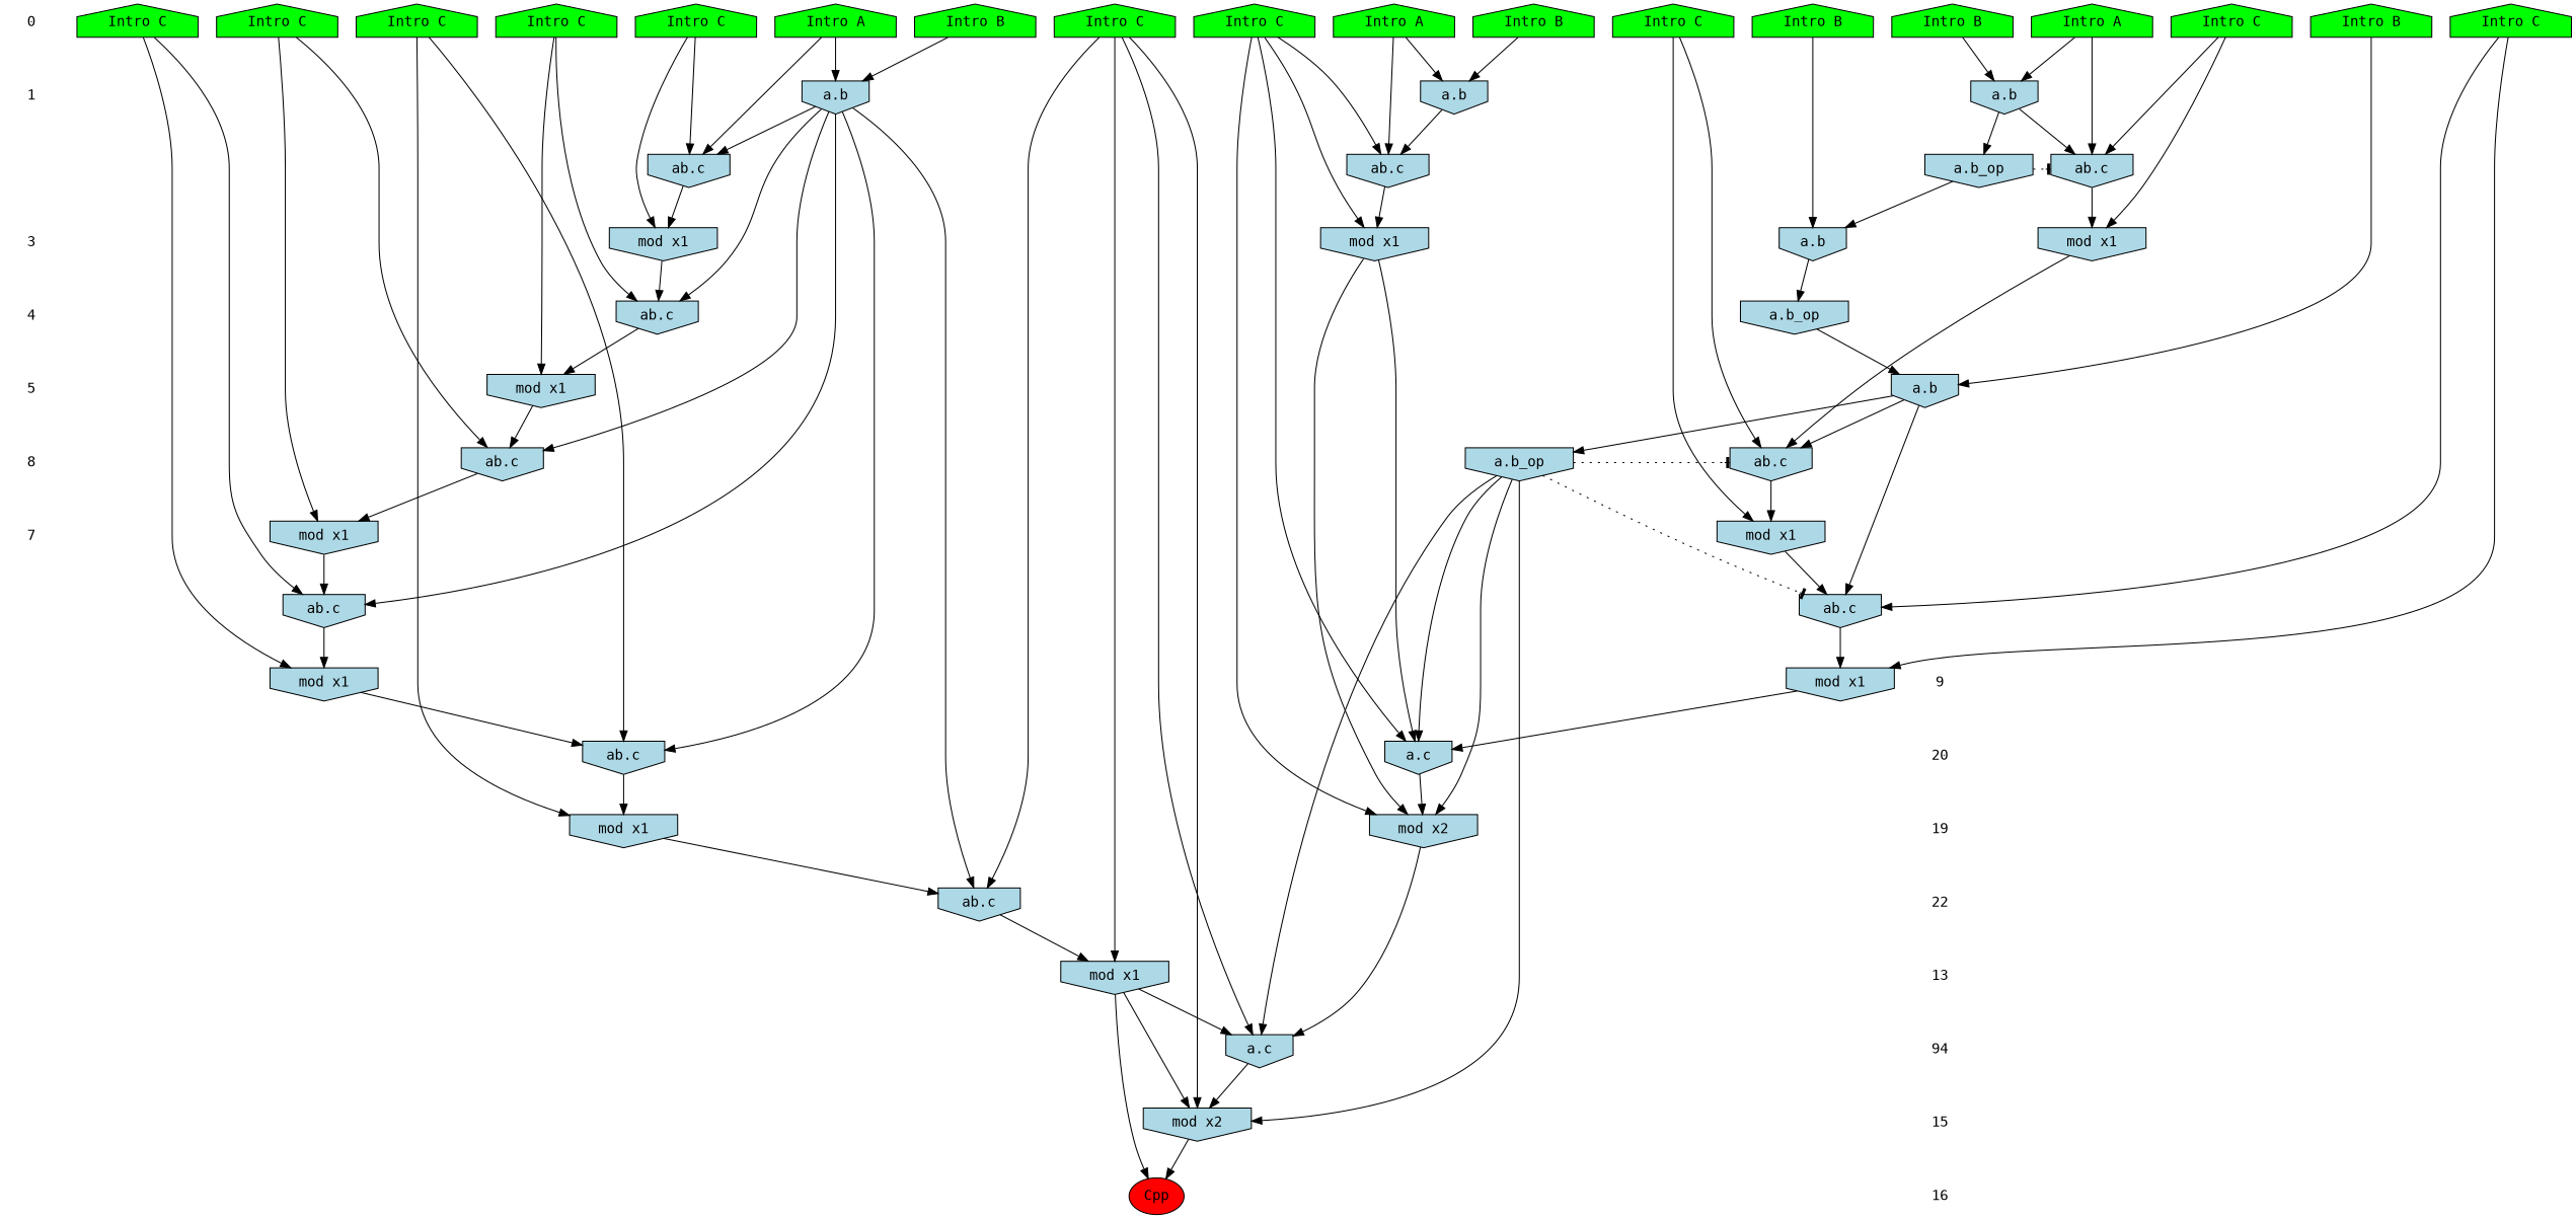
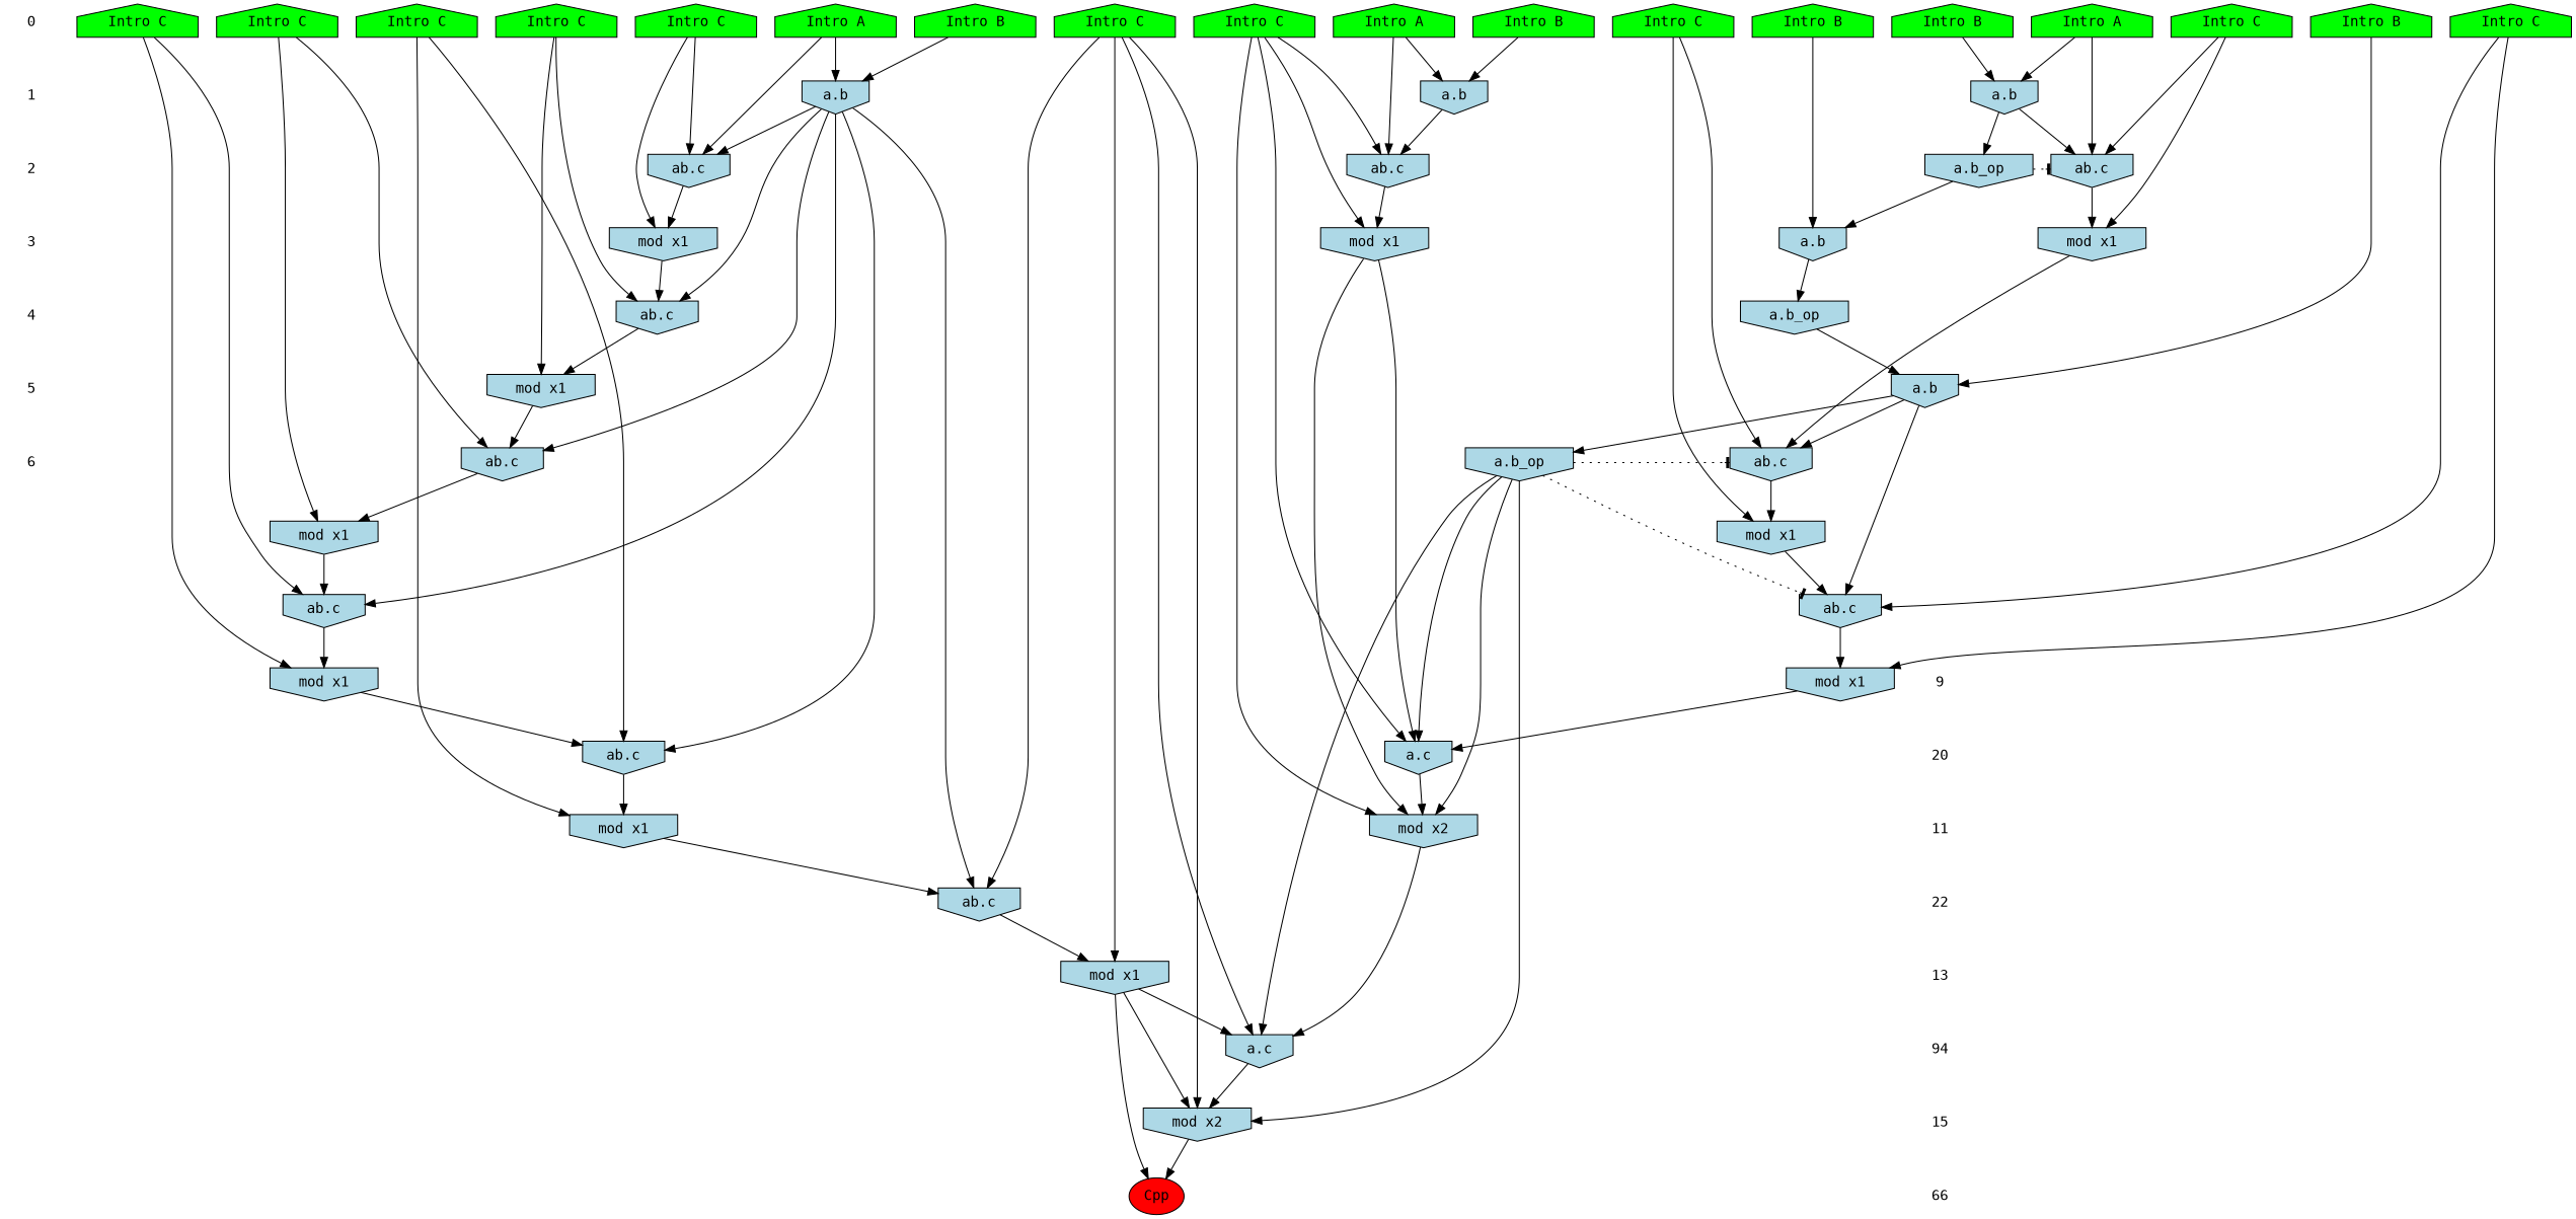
  digraph {
    fontname="DejaVu Sans Mono"
    ranksep=.5
    node [fontname="DejaVu Sans Mono" shape=invhouse fillcolor=lightblue style=filled]
    edge [fontname="DejaVu Sans Mono"]
    0 [shape=plaintext fillcolor="" style=""]
    n2 [fillcolor=green label="Intro B" shape=house]
    n3 [fillcolor=green label="Intro A" shape=house]
    n4 [fillcolor=green label="Intro B" shape=house]
    n5 [fillcolor=green label="Intro A" shape=house]
    n6 [fillcolor=green label="Intro B" shape=house]
    n7 [fillcolor=green label="Intro B" shape=house]
    n8 [fillcolor=green label="Intro B" shape=house]
    n9 [fillcolor=green label="Intro A" shape=house]
    n10 [fillcolor=green label="Intro C" shape=house]
    n11 [fillcolor=green label="Intro C" shape=house]
    n12 [fillcolor=green label="Intro C" shape=house]
    n13 [fillcolor=green label="Intro C" shape=house]
    n14 [fillcolor=green label="Intro C" shape=house]
    n15 [fillcolor=green label="Intro C" shape=house]
    n16 [fillcolor=green label="Intro C" shape=house]
    n17 [fillcolor=green label="Intro C" shape=house]
    n18 [fillcolor=green label="Intro C" shape=house]
    n19 [fillcolor=green label="Intro C" shape=house]
    1 [shape=plaintext fillcolor="" style=""]
    n21 [label="a.b"]
    n22 [label="a.b"]
    n23 [label="a.b"]
+   2 [shape=plaintext fillcolor="" style=""]
    n25 [label="ab.c"]
    n26 [label="a.b_op"]
    n27 [label="ab.c"]
    n28 [label="ab.c"]
    3 [shape=plaintext fillcolor="" style=""]
    n30 [label="mod x1"]
    n31 [label="a.b"]
    n32 [label="mod x1"]
    n33 [label="mod x1"]
    4 [shape=plaintext fillcolor="" style=""]
    n35 [label="a.b_op"]
    n36 [label="ab.c"]
    5 [shape=plaintext fillcolor="" style=""]
    n38 [label="a.b"]
    n39 [label="mod x1"]
-   6 [shape=plaintext label=8 fillcolor="" style=""]
+   6 [shape=plaintext fillcolor="" style=""]
    n41 [label="ab.c"]
    n42 [label="ab.c"]
    n43 [label="a.b_op"]
-   7 [shape=plaintext fillcolor="" style=""]
    n45 [label="mod x1"]
    n46 [label="mod x1"]
    n47 [label="ab.c"]
    n48 [label="ab.c"]
    9 [shape=plaintext fillcolor="" style=""]
    n50 [label="mod x1"]
    n51 [label="mod x1"]
    n52 [label=20 shape=plaintext fillcolor="" style=""]
    n53 [label="ab.c"]
    n54 [label="a.c"]
-   11 [shape=plaintext label=19 fillcolor="" style=""]
+   11 [shape=plaintext fillcolor="" style=""]
    n56 [label="mod x1"]
    n57 [label="mod x2"]
    n58 [label=22 shape=plaintext fillcolor="" style=""]
    n59 [label="ab.c"]
    13 [shape=plaintext fillcolor="" style=""]
    n61 [label="mod x1"]
    n62 [label=94 shape=plaintext fillcolor="" style=""]
    n63 [label="a.c"]
    15 [shape=plaintext fillcolor="" style=""]
    n65 [label="mod x2"]
-   16 [shape=plaintext fillcolor="" style=""]
+   16 [shape=plaintext label=66 fillcolor="" style=""]
    n67 [fillcolor=red label=Cpp shape=""]
    subgraph sub_1 {
      rank=same
      0
      n2
      n3
      n4
      n5
      n6
      n7
      n8
      n9
      n10
      n11
      n12
      n13
      n14
      n15
      n16
      n17
      n18
      n19
    }
    subgraph sub_2 {
      rank=same
      1
      n21
      n22
      n23
    }
    subgraph sub_3 {
      rank=same
+     2
      n25
      n26
      n27
      n28
    }
    subgraph sub_4 {
      rank=same
      3
      n30
      n31
      n32
      n33
    }
    subgraph sub_5 {
      rank=same
      4
      n35
      n36
    }
    subgraph sub_6 {
      rank=same
      5
      n38
      n39
    }
    subgraph sub_7 {
      rank=same
      6
      n41
      n42
      n43
    }
    subgraph sub_8 {
      rank=same
-     7
      n45
      n46
    }
    subgraph sub_9 {
      rank=same
      n47
      n48
    }
    subgraph sub_10 {
      rank=same
      9
      n50
      n51
    }
    subgraph sub_11 {
      rank=same
      n52
      n53
      n54
    }
    subgraph sub_12 {
      rank=same
      11
      n56
      n57
    }
    subgraph sub_13 {
      rank=same
      n58
      n59
    }
    subgraph sub_14 {
      rank=same
      13
      n61
    }
    subgraph sub_15 {
      rank=same
      n62
      n63
    }
    subgraph sub_16 {
      rank=same
      15
      n65
    }
    subgraph sub_17 {
      rank=same
      16
      n67
    }
    0 -> 1 [style=invis]
    n2 -> n22
    n3 -> n21
    n3 -> n25
    n4 -> n21
    n5 -> n22
    n5 -> n27
    n6 -> n38
    n7 -> n31
    n8 -> n23
    n9 -> n23
    n9 -> n28
    n10 -> n27
    n10 -> n32
    n11 -> n47
    n11 -> n50
    n12 -> n41
    n12 -> n45
    n13 -> n48
    n13 -> n51
    n14 -> n25
    n14 -> n30
    n15 -> n53
    n15 -> n56
    n16 -> n42
    n16 -> n46
    n17 -> n28
    n17 -> n33
    n17 -> n54
    n17 -> n57
    n18 -> n36
    n18 -> n39
    n19 -> n59
    n19 -> n61
    n19 -> n63
    n19 -> n65
+   1 -> 2 [style=invis]
    n21 -> n25
    n21 -> n26
    n22 -> n27
    n22 -> n36
    n22 -> n42
    n22 -> n48
    n22 -> n53
    n22 -> n59
    n23 -> n28
+   2 -> 3 [style=invis]
    n25 -> n30
    n26 -> n25 [arrowhead=tee style=dotted]
    n26 -> n31
    n27 -> n32
    n28 -> n33
    3 -> 4 [style=invis]
    n30 -> n41
    n31 -> n35
    n32 -> n36
    n33 -> n54
    n33 -> n57
    4 -> 5 [style=invis]
    n35 -> n38
    n36 -> n39
    5 -> 6 [style=invis]
    n38 -> n41
    n38 -> n43
    n38 -> n47
    n39 -> n42
-   6 -> 7 [style=invis]
    n41 -> n45
    n42 -> n46
    n43 -> n41 [arrowhead=tee style=dotted]
    n43 -> n47 [arrowhead=tee style=dotted]
    n43 -> n54
    n43 -> n57
    n43 -> n63
    n43 -> n65
    n45 -> n47
    n46 -> n48
    n47 -> n50
    n48 -> n51
    9 -> n52 [style=invis]
    n50 -> n54
    n51 -> n53
    n52 -> 11 [style=invis]
    n53 -> n56
    n54 -> n57
    11 -> n58 [style=invis]
    n56 -> n59
    n57 -> n63
    n58 -> 13 [style=invis]
    n59 -> n61
    13 -> n62 [style=invis]
    n61 -> n63
    n61 -> n65
    n61 -> n67
    n62 -> 15 [style=invis]
    n63 -> n65
    15 -> 16 [style=invis]
    n65 -> n67
  }
